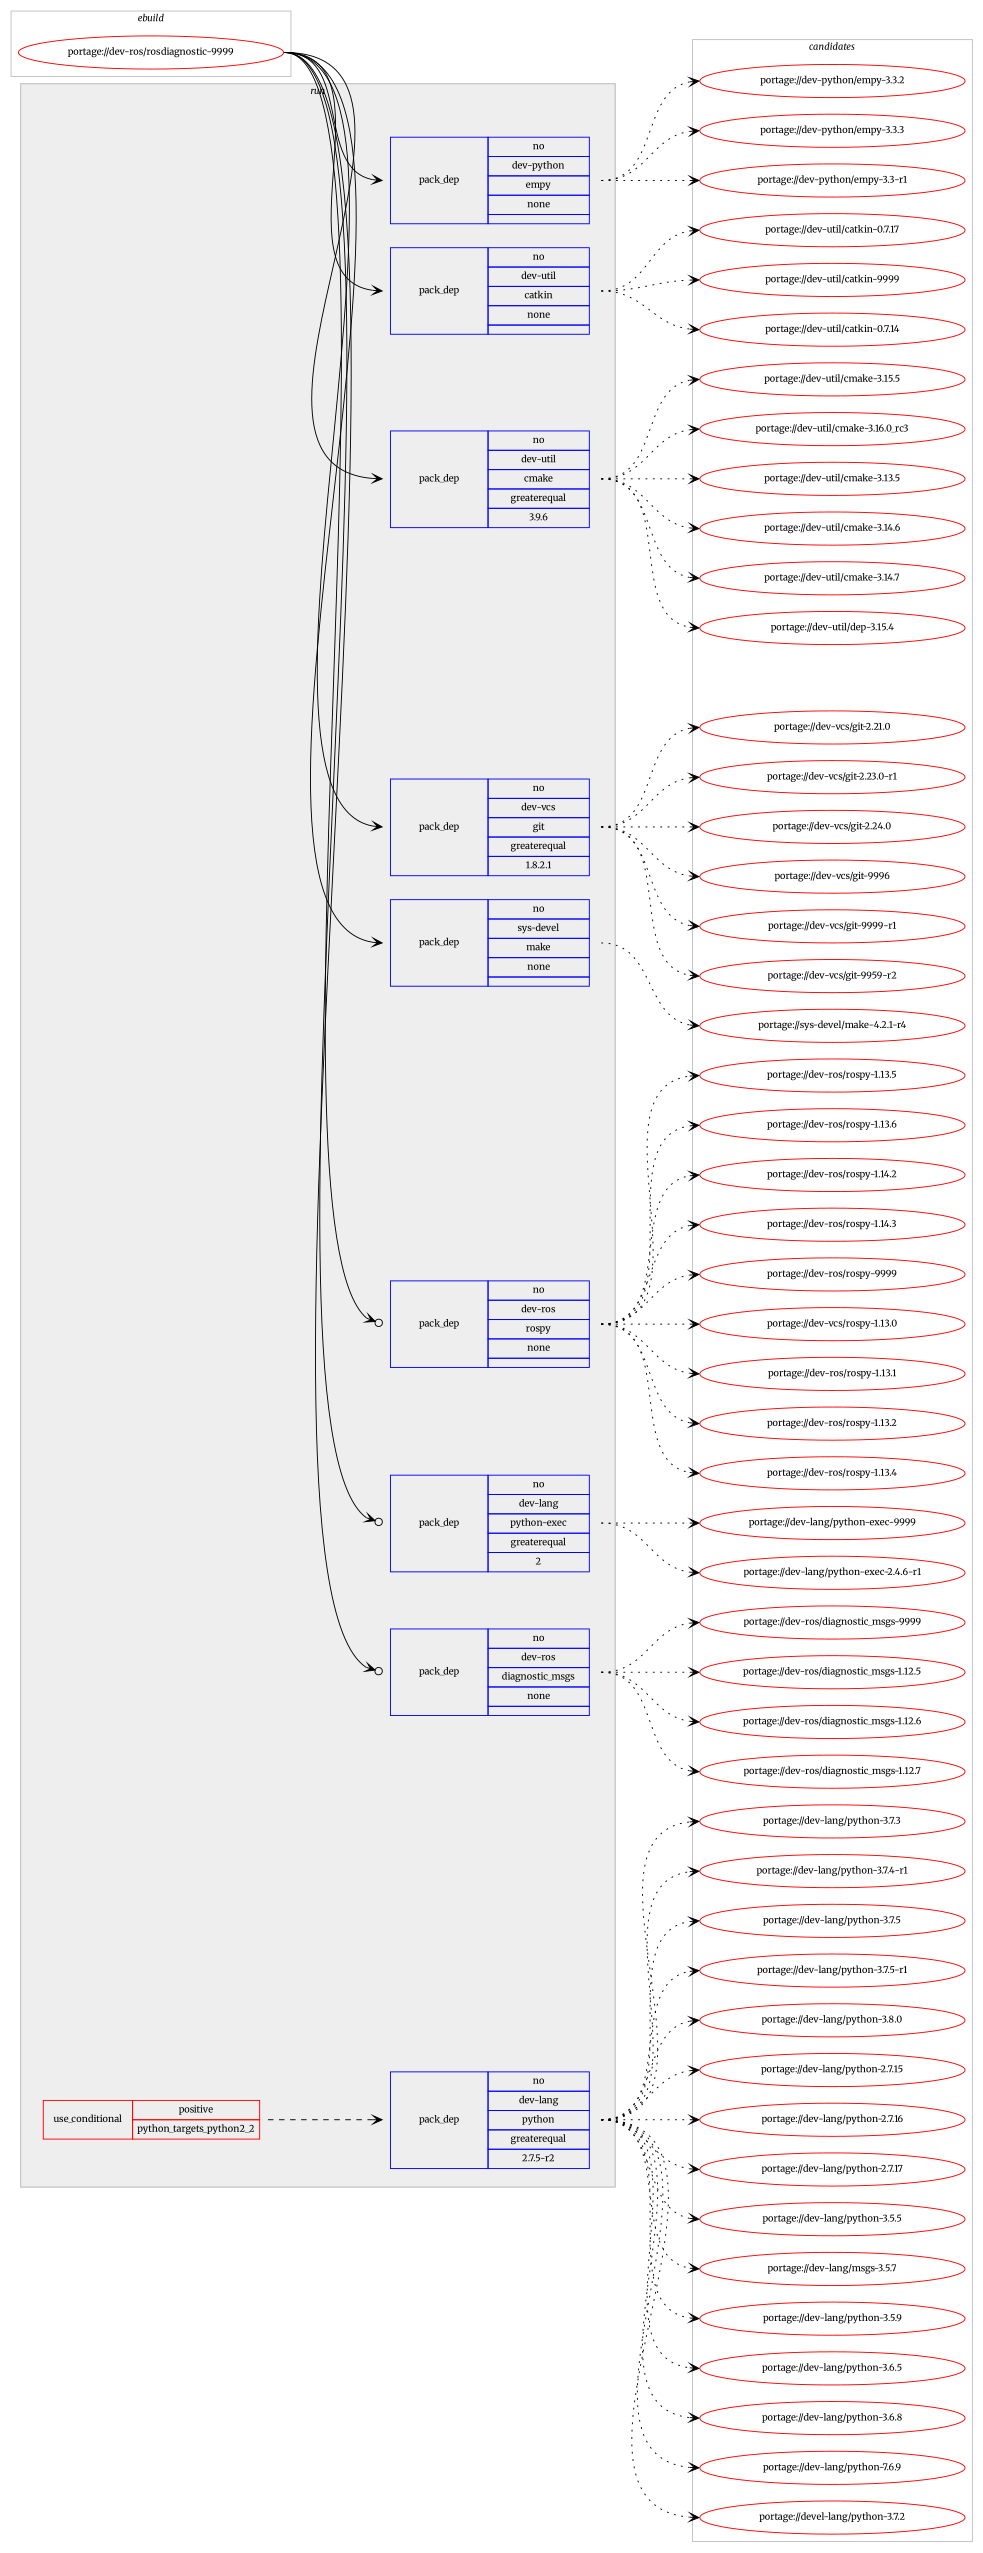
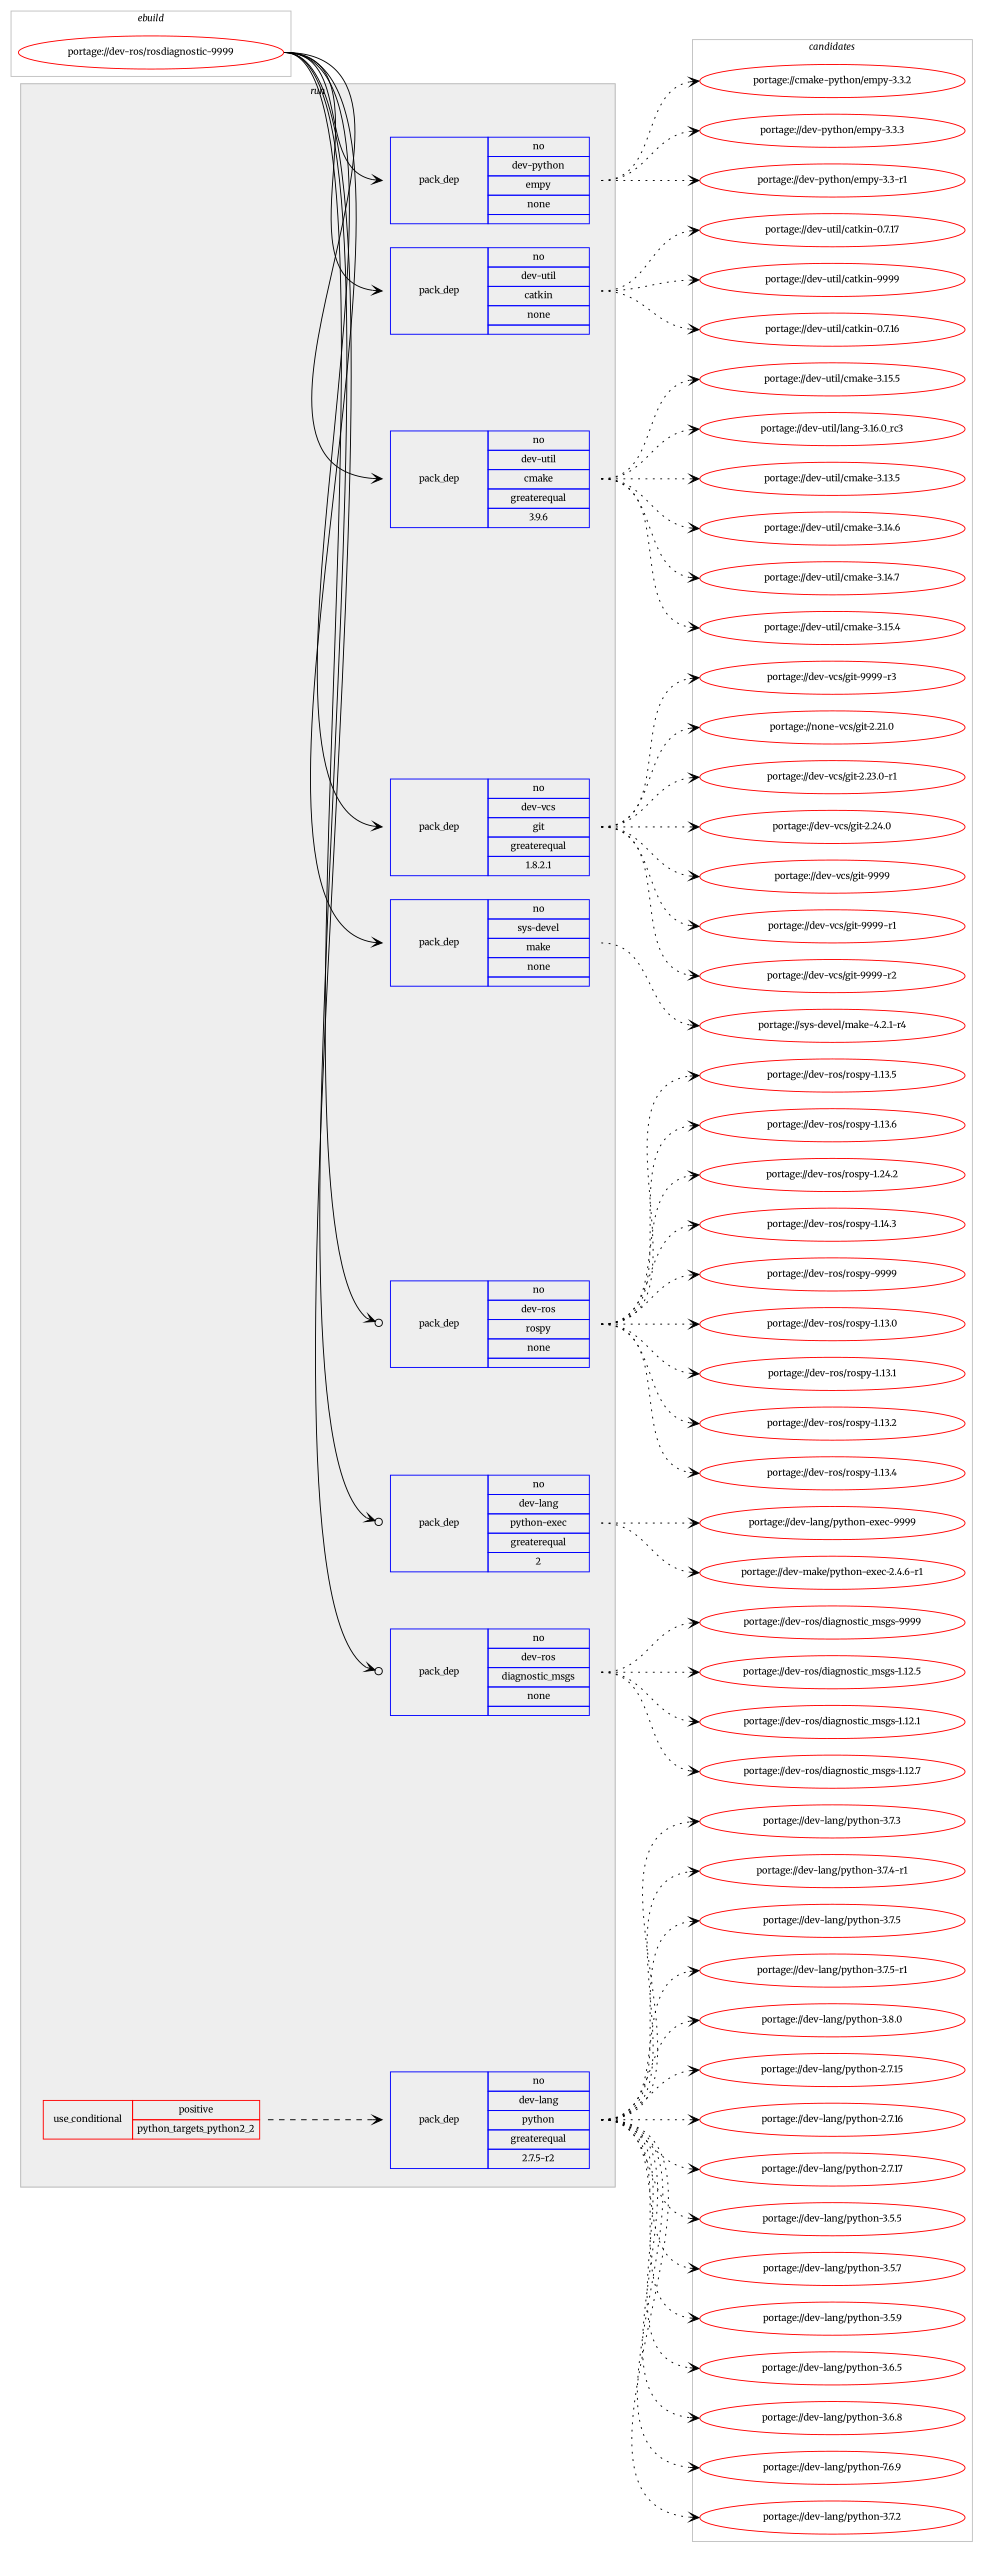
  digraph {
    compound=true
    concentrate=true
    fontname=Merriweather
    fontsize=10
    newrank=true
    rankdir=LR
    ranksep=1.5
    node [color=red fontname=Merriweather fontsize=10]
    edge [arrowhead=vee fontname=Merriweather headport=w style=dotted tailport=e weight=100]
    n1 [label="portage://dev-ros/rosdiagnostic-9999" width=4]
    n2 [color=blue label=<<TABLE BORDER="0" CELLBORDER="1" CELLSPACING="0" CELLPADDING="4" WIDTH="220"><TR><TD ROWSPAN="6" CELLPADDING="30">pack_dep</TD></TR><TR><TD WIDTH="110">no</TD></TR><TR><TD>dev-python</TD></TR><TR><TD>empy</TD></TR><TR><TD>none</TD></TR><TR><TD></TD></TR></TABLE>> shape=none]
    n3 [color=blue label=<<TABLE BORDER="0" CELLBORDER="1" CELLSPACING="0" CELLPADDING="4" WIDTH="220"><TR><TD ROWSPAN="6" CELLPADDING="30">pack_dep</TD></TR><TR><TD WIDTH="110">no</TD></TR><TR><TD>dev-util</TD></TR><TR><TD>catkin</TD></TR><TR><TD>none</TD></TR><TR><TD></TD></TR></TABLE>> shape=none]
    n4 [color=blue label=<<TABLE BORDER="0" CELLBORDER="1" CELLSPACING="0" CELLPADDING="4" WIDTH="220"><TR><TD ROWSPAN="6" CELLPADDING="30">pack_dep</TD></TR><TR><TD WIDTH="110">no</TD></TR><TR><TD>dev-util</TD></TR><TR><TD>cmake</TD></TR><TR><TD>greaterequal</TD></TR><TR><TD>3.9.6</TD></TR></TABLE>> shape=none]
    n5 [color=blue label=<<TABLE BORDER="0" CELLBORDER="1" CELLSPACING="0" CELLPADDING="4" WIDTH="220"><TR><TD ROWSPAN="6" CELLPADDING="30">pack_dep</TD></TR><TR><TD WIDTH="110">no</TD></TR><TR><TD>dev-vcs</TD></TR><TR><TD>git</TD></TR><TR><TD>greaterequal</TD></TR><TR><TD>1.8.2.1</TD></TR></TABLE>> shape=none]
    n6 [color=blue label=<<TABLE BORDER="0" CELLBORDER="1" CELLSPACING="0" CELLPADDING="4" WIDTH="220"><TR><TD ROWSPAN="6" CELLPADDING="30">pack_dep</TD></TR><TR><TD WIDTH="110">no</TD></TR><TR><TD>sys-devel</TD></TR><TR><TD>make</TD></TR><TR><TD>none</TD></TR><TR><TD></TD></TR></TABLE>> shape=none]
    n7 [color=blue label=<<TABLE BORDER="0" CELLBORDER="1" CELLSPACING="0" CELLPADDING="4" WIDTH="220"><TR><TD ROWSPAN="6" CELLPADDING="30">pack_dep</TD></TR><TR><TD WIDTH="110">no</TD></TR><TR><TD>dev-lang</TD></TR><TR><TD>python</TD></TR><TR><TD>greaterequal</TD></TR><TR><TD>2.7.5-r2</TD></TR></TABLE>> shape=none]
    n8 [label=<<TABLE BORDER="0" CELLBORDER="1" CELLSPACING="0" CELLPADDING="4"><TR><TD ROWSPAN="3" CELLPADDING="10">use_conditional</TD></TR><TR><TD>positive</TD></TR><TR><TD>python_targets_python2_2</TD></TR></TABLE>> shape=none]
    n9 [color=blue label=<<TABLE BORDER="0" CELLBORDER="1" CELLSPACING="0" CELLPADDING="4" WIDTH="220"><TR><TD ROWSPAN="6" CELLPADDING="30">pack_dep</TD></TR><TR><TD WIDTH="110">no</TD></TR><TR><TD>dev-lang</TD></TR><TR><TD>python-exec</TD></TR><TR><TD>greaterequal</TD></TR><TR><TD>2</TD></TR></TABLE>> shape=none]
    n10 [color=blue label=<<TABLE BORDER="0" CELLBORDER="1" CELLSPACING="0" CELLPADDING="4" WIDTH="220"><TR><TD ROWSPAN="6" CELLPADDING="30">pack_dep</TD></TR><TR><TD WIDTH="110">no</TD></TR><TR><TD>dev-ros</TD></TR><TR><TD>diagnostic_msgs</TD></TR><TR><TD>none</TD></TR><TR><TD></TD></TR></TABLE>> shape=none]
    n11 [color=blue label=<<TABLE BORDER="0" CELLBORDER="1" CELLSPACING="0" CELLPADDING="4" WIDTH="220"><TR><TD ROWSPAN="6" CELLPADDING="30">pack_dep</TD></TR><TR><TD WIDTH="110">no</TD></TR><TR><TD>dev-ros</TD></TR><TR><TD>rospy</TD></TR><TR><TD>none</TD></TR><TR><TD></TD></TR></TABLE>> shape=none]
    n12 [label="portage://dev-python/empy-3.3-r1" width=4]
-   n13 [label="portage://dev-python/empy-3.3.2" width=4]
+   n13 [label="portage://cmake-python/empy-3.3.2" width=4]
    n14 [label="portage://dev-python/empy-3.3.3" width=4]
-   n15 [label="portage://dev-util/catkin-0.7.14" width=4]
+   n15 [label="portage://dev-util/catkin-0.7.16" width=4]
    n16 [label="portage://dev-util/catkin-0.7.17" width=4]
    n17 [label="portage://dev-util/catkin-9999" width=4]
    n18 [label="portage://dev-util/cmake-3.13.5" width=4]
    n19 [label="portage://dev-util/cmake-3.14.6" width=4]
    n20 [label="portage://dev-util/cmake-3.14.7" width=4]
-   n21 [label="portage://dev-util/dep-3.15.4" width=4]
+   n21 [label="portage://dev-util/cmake-3.15.4" width=4]
    n22 [label="portage://dev-util/cmake-3.15.5" width=4]
-   n23 [label="portage://dev-util/cmake-3.16.0_rc3" width=4]
-   n24 [label="portage://dev-vcs/git-2.21.0" width=4]
+   n23 [label="portage://dev-util/lang-3.16.0_rc3" width=4]
+   n24 [label="portage://none-vcs/git-2.21.0" width=4]
    n25 [label="portage://dev-vcs/git-2.23.0-r1" width=4]
    n26 [label="portage://dev-vcs/git-2.24.0" width=4]
-   n27 [label="portage://dev-vcs/git-9996" width=4]
+   n27 [label="portage://dev-vcs/git-9999" width=4]
    n28 [label="portage://dev-vcs/git-9999-r1" width=4]
-   n29 [label="portage://dev-vcs/git-9959-r2" width=4]
+   n29 [label="portage://dev-vcs/git-9999-r2" width=4]
+   n30 [label="portage://dev-vcs/git-9999-r3" width=4]
    n31 [label="portage://sys-devel/make-4.2.1-r4" width=4]
    n32 [label="portage://dev-lang/python-2.7.15" width=4]
    n33 [label="portage://dev-lang/python-2.7.16" width=4]
    n34 [label="portage://dev-lang/python-2.7.17" width=4]
    n35 [label="portage://dev-lang/python-3.5.5" width=4]
-   n36 [label="portage://dev-lang/msgs-3.5.7" width=4]
+   n36 [label="portage://dev-lang/python-3.5.7" width=4]
    n37 [label="portage://dev-lang/python-3.5.9" width=4]
    n38 [label="portage://dev-lang/python-3.6.5" width=4]
    n39 [label="portage://dev-lang/python-3.6.8" width=4]
    n40 [label="portage://dev-lang/python-7.6.9" width=4]
-   n41 [label="portage://devel-lang/python-3.7.2" width=4]
+   n41 [label="portage://dev-lang/python-3.7.2" width=4]
    n42 [label="portage://dev-lang/python-3.7.3" width=4]
    n43 [label="portage://dev-lang/python-3.7.4-r1" width=4]
    n44 [label="portage://dev-lang/python-3.7.5" width=4]
    n45 [label="portage://dev-lang/python-3.7.5-r1" width=4]
    n46 [label="portage://dev-lang/python-3.8.0" width=4]
-   n47 [label="portage://dev-lang/python-exec-2.4.6-r1" width=4]
+   n47 [label="portage://dev-make/python-exec-2.4.6-r1" width=4]
    n48 [label="portage://dev-lang/python-exec-9999" width=4]
    n49 [label="portage://dev-ros/diagnostic_msgs-1.12.5" width=4]
-   n50 [label="portage://dev-ros/diagnostic_msgs-1.12.6" width=4]
+   n50 [label="portage://dev-ros/diagnostic_msgs-1.12.1" width=4]
    n51 [label="portage://dev-ros/diagnostic_msgs-1.12.7" width=4]
    n52 [label="portage://dev-ros/diagnostic_msgs-9999" width=4]
-   n53 [label="portage://dev-vcs/rospy-1.13.0" width=4]
+   n53 [label="portage://dev-ros/rospy-1.13.0" width=4]
    n54 [label="portage://dev-ros/rospy-1.13.1" width=4]
    n55 [label="portage://dev-ros/rospy-1.13.2" width=4]
    n56 [label="portage://dev-ros/rospy-1.13.4" width=4]
    n57 [label="portage://dev-ros/rospy-1.13.5" width=4]
    n58 [label="portage://dev-ros/rospy-1.13.6" width=4]
-   n59 [label="portage://dev-ros/rospy-1.14.2" width=4]
+   n59 [label="portage://dev-ros/rospy-1.24.2" width=4]
    n60 [label="portage://dev-ros/rospy-1.14.3" width=4]
    n61 [label="portage://dev-ros/rospy-9999" width=4]
    subgraph cluster_1 {
      color=gray
      label=<<i>ebuild</i>>
      rank=same
      n1
    }
    subgraph cluster_2 {
      color=gray
      label=<<i>dependencies</i>>
      subgraph cluster_3 {
        color=gray
        fillcolor="#eeeeee"
        label=<<i>compile</i>>
        style=filled
        subgraph sub_4 {
          color=gray
          fillcolor="#eeeeee"
          label=<<i>compile</i>>
          style=filled
          n2
        }
        subgraph sub_5 {
          color=gray
          fillcolor="#eeeeee"
          label=<<i>compile</i>>
          style=filled
          n3
        }
        subgraph sub_6 {
          color=gray
          fillcolor="#eeeeee"
          label=<<i>compile</i>>
          style=filled
          n4
        }
        subgraph sub_7 {
          color=gray
          fillcolor="#eeeeee"
          label=<<i>compile</i>>
          style=filled
          n5
        }
        subgraph sub_8 {
          color=gray
          fillcolor="#eeeeee"
          label=<<i>compile</i>>
          style=filled
          n6
        }
      }
      subgraph cluster_9 {
        color=gray
        fillcolor="#eeeeee"
        label=<<i>compile and run</i>>
        style=filled
        subgraph sub_10 {
          color=gray
          fillcolor="#eeeeee"
          label=<<i>compile and run</i>>
          style=filled
          n8
          subgraph sub_11 {
            color=gray
            fillcolor="#eeeeee"
            label=<<i>compile and run</i>>
            style=filled
            n7
          }
        }
        subgraph sub_12 {
          color=gray
          fillcolor="#eeeeee"
          label=<<i>compile and run</i>>
          style=filled
          n9
        }
        subgraph sub_13 {
          color=gray
          fillcolor="#eeeeee"
          label=<<i>compile and run</i>>
          style=filled
          n10
        }
        subgraph sub_14 {
          color=gray
          fillcolor="#eeeeee"
          label=<<i>compile and run</i>>
          style=filled
          n11
        }
      }
      subgraph cluster_15 {
        color=gray
        fillcolor="#eeeeee"
        label=<<i>run</i>>
        style=filled
      }
    }
    subgraph cluster_16 {
      color=gray
      label=<<i>candidates</i>>
      rank=same
      subgraph sub_17 {
        color=black
        label=<<i>candidates</i>>
        nodesep=1
        rank=same
        n12
        n13
        n14
      }
      subgraph sub_18 {
        color=black
        label=<<i>candidates</i>>
        nodesep=1
        rank=same
        n15
        n16
        n17
      }
      subgraph sub_19 {
        color=black
        label=<<i>candidates</i>>
        nodesep=1
        rank=same
        n18
        n19
        n20
        n21
        n22
        n23
      }
      subgraph sub_20 {
        color=black
        label=<<i>candidates</i>>
        nodesep=1
        rank=same
        n24
        n25
        n26
        n27
        n28
        n29
+       n30
      }
      subgraph sub_21 {
        color=black
        label=<<i>candidates</i>>
        nodesep=1
        rank=same
        n31
      }
      subgraph sub_22 {
        color=black
        label=<<i>candidates</i>>
        nodesep=1
        rank=same
        n32
        n33
        n34
        n35
        n36
        n37
        n38
        n39
        n40
        n41
        n42
        n43
        n44
        n45
        n46
      }
      subgraph sub_23 {
        color=black
        label=<<i>candidates</i>>
        nodesep=1
        rank=same
        n47
        n48
      }
      subgraph sub_24 {
        color=black
        label=<<i>candidates</i>>
        nodesep=1
        rank=same
        n49
        n50
        n51
        n52
      }
      subgraph sub_25 {
        color=black
        label=<<i>candidates</i>>
        nodesep=1
        rank=same
        n53
        n54
        n55
        n56
        n57
        n58
        n59
        n60
        n61
      }
    }
    n1 -> n2 [style=solid weight=20]
    n1 -> n3 [style=solid weight=20]
    n1 -> n4 [style=solid weight=20]
    n1 -> n5 [style=solid weight=20]
    n1 -> n6 [style=solid weight=20]
    n1 -> n9 [arrowhead=odotvee style=solid weight=20]
    n1 -> n10 [arrowhead=odotvee style=solid weight=20]
    n1 -> n11 [arrowhead=odotvee style=solid weight=20]
    n2 -> n12
    n2 -> n13
    n2 -> n14
    n3 -> n15
    n3 -> n16
    n3 -> n17
    n4 -> n18
    n4 -> n19
    n4 -> n20
    n4 -> n21
    n4 -> n22
    n4 -> n23
    n5 -> n24
    n5 -> n25
    n5 -> n26
    n5 -> n27
    n5 -> n28
    n5 -> n29
+   n5 -> n30
    n6 -> n31
    n7 -> n32
    n7 -> n33
    n7 -> n34
    n7 -> n35
    n7 -> n36
    n7 -> n37
    n7 -> n38
    n7 -> n39
    n7 -> n40
    n7 -> n41
    n7 -> n42
    n7 -> n43
    n7 -> n44
    n7 -> n45
    n7 -> n46
    n8 -> n7 [style=dashed weight=20]
    n9 -> n47
    n9 -> n48
    n10 -> n49
    n10 -> n50
    n10 -> n51
    n10 -> n52
    n11 -> n53
    n11 -> n54
    n11 -> n55
    n11 -> n56
    n11 -> n57
    n11 -> n58
    n11 -> n59
    n11 -> n60
    n11 -> n61
  }
